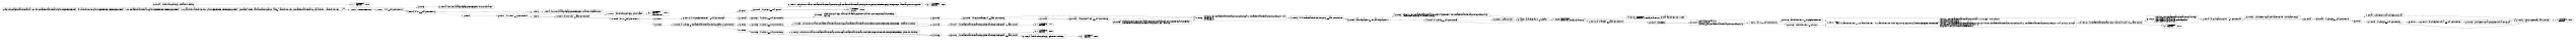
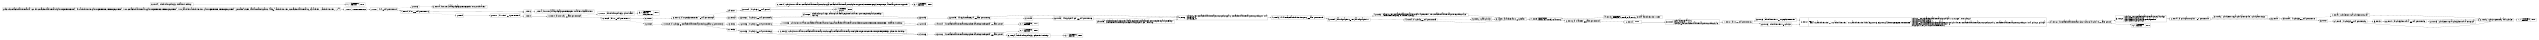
  digraph {
    rankdir=LR
    node [shape=record]
    n1 [label="{0\:\ 0x0000|MTH_ENTER_BLOCK\l}"]
    n2 [label="{1\:\ 0x0001|if (r9 != null) goto L_0x000b\l}"]
    n3 [label="{2\:\ 0x0003}"]
    n4 [label="{4\:\ 0x000b|if (r11 == null) goto L_0x0013\l}"]
    n5 [label="{3\:\ 0x000a|throw new java.lang.IllegalArgumentException(\"Must provide a View\")\l}"]
    n6 [label="{5\:\ 0x000d}"]
    n7 [label="{7\:\ 0x0013}"]
    n8 [label="{6\:\ 0x0011|if (r11.size() != 0) goto L_0x001b\l}"]
    n9 [label="{8\:\ 0x001a|throw new java.lang.IllegalArgumentException(\"Invalid set of clickable views\")\l}"]
    n10 [label="{9\:\ 0x001b}"]
    n11 [label="{10\:\ 0x001f|if (mo10729g() != false) goto L_0x0029\l}"]
    n12 [label="{11\:\ 0x0021|android.util.Log.e(f1035c, \"Ad not loaded\")\l}"]
    n13 [label="{12\:\ 0x0029|if (r10 != null) goto L_0x0071\l}"]
    n14 [label="{69\:\ ?|SYNTHETIC\lRETURN\lORIG_RETURN\l|return\l}"]
    n15 [label="{13\:\ 0x002b}"]
    n16 [label="{27\:\ 0x0071}"]
    n17 [label="{14\:\ 0x002f|if (r8.f1056n != com.facebook.ads.internal.protocol.C0889f.f1278j) goto L_0x0051\l}"]
    n18 [label="{28\:\ 0x0075|if (r10.getAdContentsView() != null) goto L_0x008a\l}"]
    n19 [label="{15\:\ 0x0031}"]
    n20 [label="{21\:\ 0x0051}"]
    n21 [label="{16\:\ 0x0033|if (r8.f1051i == null) goto L_0x0043\l}"]
    n22 [label="{22\:\ 0x0053|if (r8.f1051i == null) goto L_0x0063\l}"]
    n23 [label="{17\:\ 0x0035|r8.f1051i.mo10109a(new com.facebook.ads.internal.protocol.C0883a(com.facebook.ads.internal.protocol.AdErrorType.NO_MEDIAVIEW_IN_NATIVEAD, \"MediaView is missing.\"))\l}"]
    n24 [label="{18\:\ 0x0043}"]
    n25 [label="{19\:\ 0x0047|if (com.facebook.ads.internal.settings.AdInternalSettings.isDebugBuild() == false) goto L_?\l}"]
    n26 [label="{70\:\ ?|SYNTHETIC\lRETURN\l|return\l}"]
    n27 [label="{20\:\ 0x0049|android.util.Log.e(f1035c, \"MediaView is missing.\")\l}"]
    n28 [label="{71\:\ ?|SYNTHETIC\lRETURN\l|return\l}"]
    n29 [label="{23\:\ 0x0055|r8.f1051i.mo10109a(new com.facebook.ads.internal.protocol.C0883a(com.facebook.ads.internal.protocol.AdErrorType.NO_ICONVIEW_IN_NATIVEBANNERAD, \"AdIconView is missing.\"))\l}"]
    n30 [label="{24\:\ 0x0063}"]
    n31 [label="{25\:\ 0x0067|if (com.facebook.ads.internal.settings.AdInternalSettings.isDebugBuild() == false) goto L_?\l}"]
    n32 [label="{26\:\ 0x0069|android.util.Log.e(f1035c, \"AdIconView is missing.\")\l}"]
    n33 [label="{72\:\ ?|SYNTHETIC\lRETURN\l|return\l}"]
    n34 [label="{73\:\ ?|SYNTHETIC\lRETURN\l|return\l}"]
    n35 [label="{29\:\ 0x0077}"]
    n36 [label="{32\:\ 0x008a}"]
    n37 [label="{30\:\ 0x0079|if (r8.f1051i == null) goto L_?\l}"]
    n38 [label="{33\:\ 0x008c|if (r8.f1057o == null) goto L_0x0098\l}"]
    n39 [label="{31\:\ 0x007b|r8.f1051i.mo10109a(new com.facebook.ads.internal.protocol.C0883a(com.facebook.ads.internal.protocol.AdErrorType.UNSUPPORTED_AD_ASSET_NATIVEAD, \"ad media type is not supported.\"))\l}"]
    n40 [label="{74\:\ ?|SYNTHETIC\lRETURN\l|return\l}"]
    n41 [label="{75\:\ ?|SYNTHETIC\lRETURN\l|return\l}"]
    n42 [label="{34\:\ 0x008e|android.util.Log.w(f1035c, \"Native Ad was already registered with a View. Auto unregistering and proceeding.\")\lmo60708J()\l}"]
    n43 [label="{35\:\ 0x0098}"]
    n44 [label="{36\:\ 0x009e|if (f1036d.containsKey(r9) == false) goto L_0x00c6\l}"]
    n45 [label="{37\:\ 0x00a0}"]
    n46 [label="{40\:\ 0x00c6|r8.f1066x = new com.facebook.ads.internal.p020n.C0800f.C0806a(r8, (com.facebook.ads.internal.p020n.C0800f.C08011) null)\lr8.f1057o = r9\lr8.f1058p = r10\l}"]
    n47 [label="{38\:\ 0x00ac|if (f1036d.get(r9).get() == null) goto L_0x00c6\l}"]
    n48 [label="{41\:\ 0x00d3|if ((r9 instanceof android.view.ViewGroup) == false) goto L_0x00ed\l}"]
    n49 [label="{39\:\ 0x00ae|android.util.Log.w(f1035c, \"View already registered with a NativeAd. Auto unregistering and proceeding.\")\l((com.facebook.ads.internal.p020n.C0800f) f1036d.get(r9).get()).mo10708J()\l}"]
    n50 [label="{42\:\ 0x00d5|r8.f1067y = new com.facebook.ads.internal.view.C1259w(r9.getContext(), new com.facebook.ads.internal.p020n.C0800f.C08043(r8))\l((android.view.ViewGroup) r9).addView(r8.f1067y)\l}"]
    n51 [label="{43\:\ 0x00ed|java.util.ArrayList r6 = new java.util.ArrayList(r11)\l}"]
    n52 [label="{46\:\ 0x00fb|java.util.Iterator r1 = r6.iterator()\l}"]
    n53 [label="{44\:\ 0x00f4|if (r8.f1045I == null) goto L_0x00fb\l}"]
    n54 [label="{45\:\ 0x00f6|r6.add(r8.f1045I)\l}"]
    n55 [label="{47\:\ 0x00ff|LOOP_START\lLOOP:0: B:47:0x00ff\-\>B:49:0x0105\l}"]
    n56 [label="{48\:\ 0x0103|if (r1.hasNext() == false) goto L_0x010f\l}"]
    n57 [label="{49\:\ 0x0105|LOOP_END\lLOOP:0: B:47:0x00ff\-\>B:49:0x0105\l|m1294a((android.view.View) r1.next())\l}"]
-   n58 [label="{68\:\ 0x010f|SYNTHETIC\l}"]
+   n58 [label="{68\:\ 0x010f|INLINE\l}"]
    n59 [label="{50\:\ 0x010f|r8.f1046a.mo10379a(r9, r6)\lint r2 = m1287M()\lr8.f1062t = new com.facebook.ads.internal.p020n.C0800f.C08054(r8)\l}"]
    n60 [label="{51\:\ 0x0121|if (r10 == null) goto L_0x01c3\l}"]
    n61 [label="{52\:\ 0x0123|android.view.View r1 = r10.getAdContentsView()\l}"]
    n62 [label="{62\:\ 0x01c3|android.view.View r1 = r8.f1057o\l}"]
    n63 [label="{53\:\ 0x0127|PHI: r1 \l  PHI: (r1v3 android.view.View) = (r1v2 android.view.View), (r1v18 android.view.View) binds: [B:62:0x01c3, B:52:0x0123] A[DONT_GENERATE, DONT_INLINE]\l|r8.f1061s = new com.facebook.ads.internal.p032r.C0948a(r1, r2, m1288N(), true, r8.f1062t)\lr8.f1061s.mo10982a(m1289O())\lr8.f1061s.mo10984b(m1290P())\lr8.f1065w = new com.facebook.ads.internal.adapters.C0707x(r8.f1047e, new com.facebook.ads.internal.p020n.C0800f.C0807b(r8, (com.facebook.ads.internal.p020n.C0800f.C08011) null), r8.f1061s, r8.f1046a)\lr8.f1065w.mo10488a((java.util.List\<android.view.View\>) r6)\lf1036d.put(r9, new java.lang.ref.WeakReference(r8))\l}"]
    n64 [label="{54\:\ 0x016c|if (com.facebook.ads.internal.p018l.C0776a.m1134b(r8.f1047e) == false) goto L_?\l}"]
    n65 [label="{55\:\ 0x016e|r8.f1042F = new com.facebook.ads.internal.view.p034b.C0988c()\lr8.f1042F.mo11069a(r8.f1048f)\lr8.f1042F.mo11073b(r8.f1047e.getPackageName())\lr8.f1042F.mo11068a(r8.f1061s)\l}"]
    n66 [label="{76\:\ ?|SYNTHETIC\lRETURN\l|return\l}"]
    n67 [label="{56\:\ 0x0194|if (r8.f1046a.mo10374H() \<= 0) goto L_0x01a7\l}"]
    n68 [label="{57\:\ 0x0196|r8.f1042F.mo11066a(r8.f1046a.mo10374H(), r8.f1046a.mo10373G())\l}"]
    n69 [label="{58\:\ 0x01a7}"]
    n70 [label="{59\:\ 0x01a9|if (r8.f1055m == null) goto L_0x01c7\l}"]
    n71 [label="{60\:\ 0x01ab|r8.f1042F.mo11067a(r8.f1055m.mo10615a())\l}"]
    n72 [label="{63\:\ 0x01c7}"]
    n73 [label="{61\:\ 0x01b6|r8.f1057o.getOverlay().add(r8.f1042F)\l}"]
    n74 [label="{64\:\ 0x01c9|if (r8.f1053k == null) goto L_0x01b6\l}"]
    n75 [label="{77\:\ ?|SYNTHETIC\lRETURN\l|return\l}"]
    n76 [label="{65\:\ 0x01cb}"]
    n77 [label="{66\:\ 0x01d1|if (r8.f1053k.mo10191a() == null) goto L_0x01b6\l}"]
    n78 [label="{67\:\ 0x01d3|r8.f1042F.mo11067a(r8.f1053k.mo10191a().mo10615a())\l}"]
    n79 [label="{public void com.facebook.ads.internal.n.f.a((r8v0 'this' com.facebook.ads.internal.n.f A[IMMUTABLE_TYPE, THIS]), (r9v0 android.view.View A[IMMUTABLE_TYPE, METHOD_ARGUMENT]), (r10v0 com.facebook.ads.internal.n.g A[IMMUTABLE_TYPE, METHOD_ARGUMENT]), (r11v0 java.util.List\<android.view.View\> A[IMMUTABLE_TYPE, METHOD_ARGUMENT]))  | Annotation[SYSTEM, dalvik.annotation.Signature, \{value=[(, Landroid\/view\/View;, Lcom\/facebook\/ads\/internal\/n\/g;, Ljava\/util\/List, \<, Landroid\/view\/View;, \>;)V]\}]\l}"]
    n1 -> n2
    n2 -> n3 [style=dashed]
    n2 -> n4
    n3 -> n5
    n4 -> n6 [style=dashed]
    n4 -> n7
    n6 -> n8
    n7 -> n9
    n8 -> n7 [style=dashed]
    n8 -> n10
    n10 -> n11
    n11 -> n12 [style=dashed]
    n11 -> n13
    n12 -> n14
    n13 -> n15 [style=dashed]
    n13 -> n16
    n15 -> n17
    n16 -> n18
    n17 -> n19 [style=dashed]
    n17 -> n20
    n18 -> n35 [style=dashed]
    n18 -> n36
    n19 -> n21
    n20 -> n22
    n21 -> n23 [style=dashed]
    n21 -> n24
    n22 -> n29 [style=dashed]
    n22 -> n30
    n23 -> n24
    n24 -> n25
    n25 -> n26
    n27 -> n28
    n29 -> n30
    n30 -> n31
    n31 -> n32 [style=dashed]
    n31 -> n33
    n32 -> n34
    n35 -> n37
    n36 -> n38
    n37 -> n39 [style=dashed]
    n37 -> n40
    n38 -> n42 [style=dashed]
    n38 -> n43
    n39 -> n41
    n42 -> n43
    n43 -> n44
    n44 -> n45 [style=dashed]
    n44 -> n46
    n45 -> n47
    n46 -> n48
    n47 -> n46
    n47 -> n49 [style=dashed]
    n48 -> n50 [style=dashed]
    n48 -> n51
    n49 -> n46
    n50 -> n52
    n51 -> n53
    n52 -> n55
    n53 -> n52
    n53 -> n54 [style=dashed]
    n54 -> n52
    n55 -> n56
    n56 -> n57 [style=dashed]
    n56 -> n58
    n57 -> n55
    n58 -> n59
    n59 -> n60
    n60 -> n61 [style=dashed]
    n60 -> n62
    n61 -> n63
    n62 -> n63
    n63 -> n64
    n64 -> n65 [style=dashed]
    n64 -> n66
    n65 -> n67
    n67 -> n68 [style=dashed]
    n67 -> n69
    n68 -> n69
    n69 -> n70
    n70 -> n71 [style=dashed]
    n70 -> n72
    n71 -> n73
    n72 -> n74
    n73 -> n75
    n74 -> n73
    n74 -> n76 [style=dashed]
    n76 -> n77
    n77 -> n73
    n77 -> n78 [style=dashed]
    n78 -> n73
    n79 -> n1
  }
